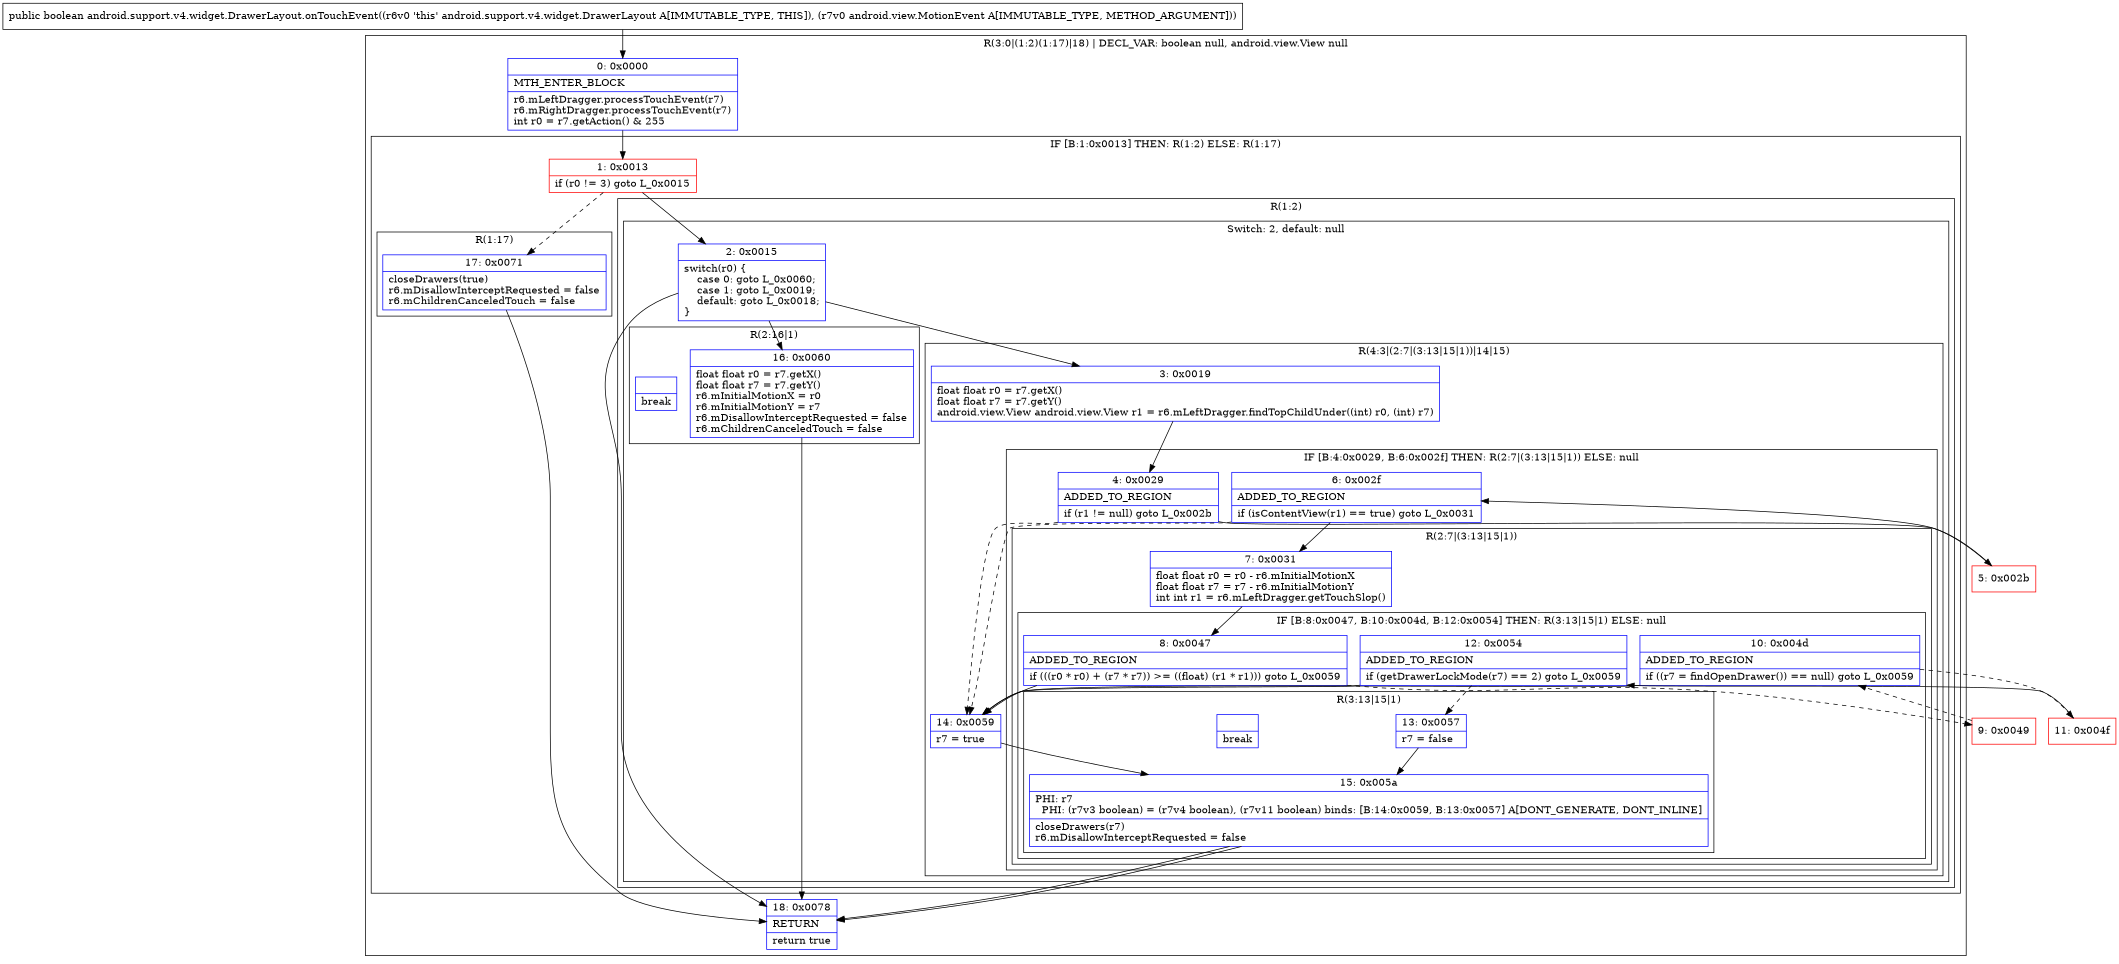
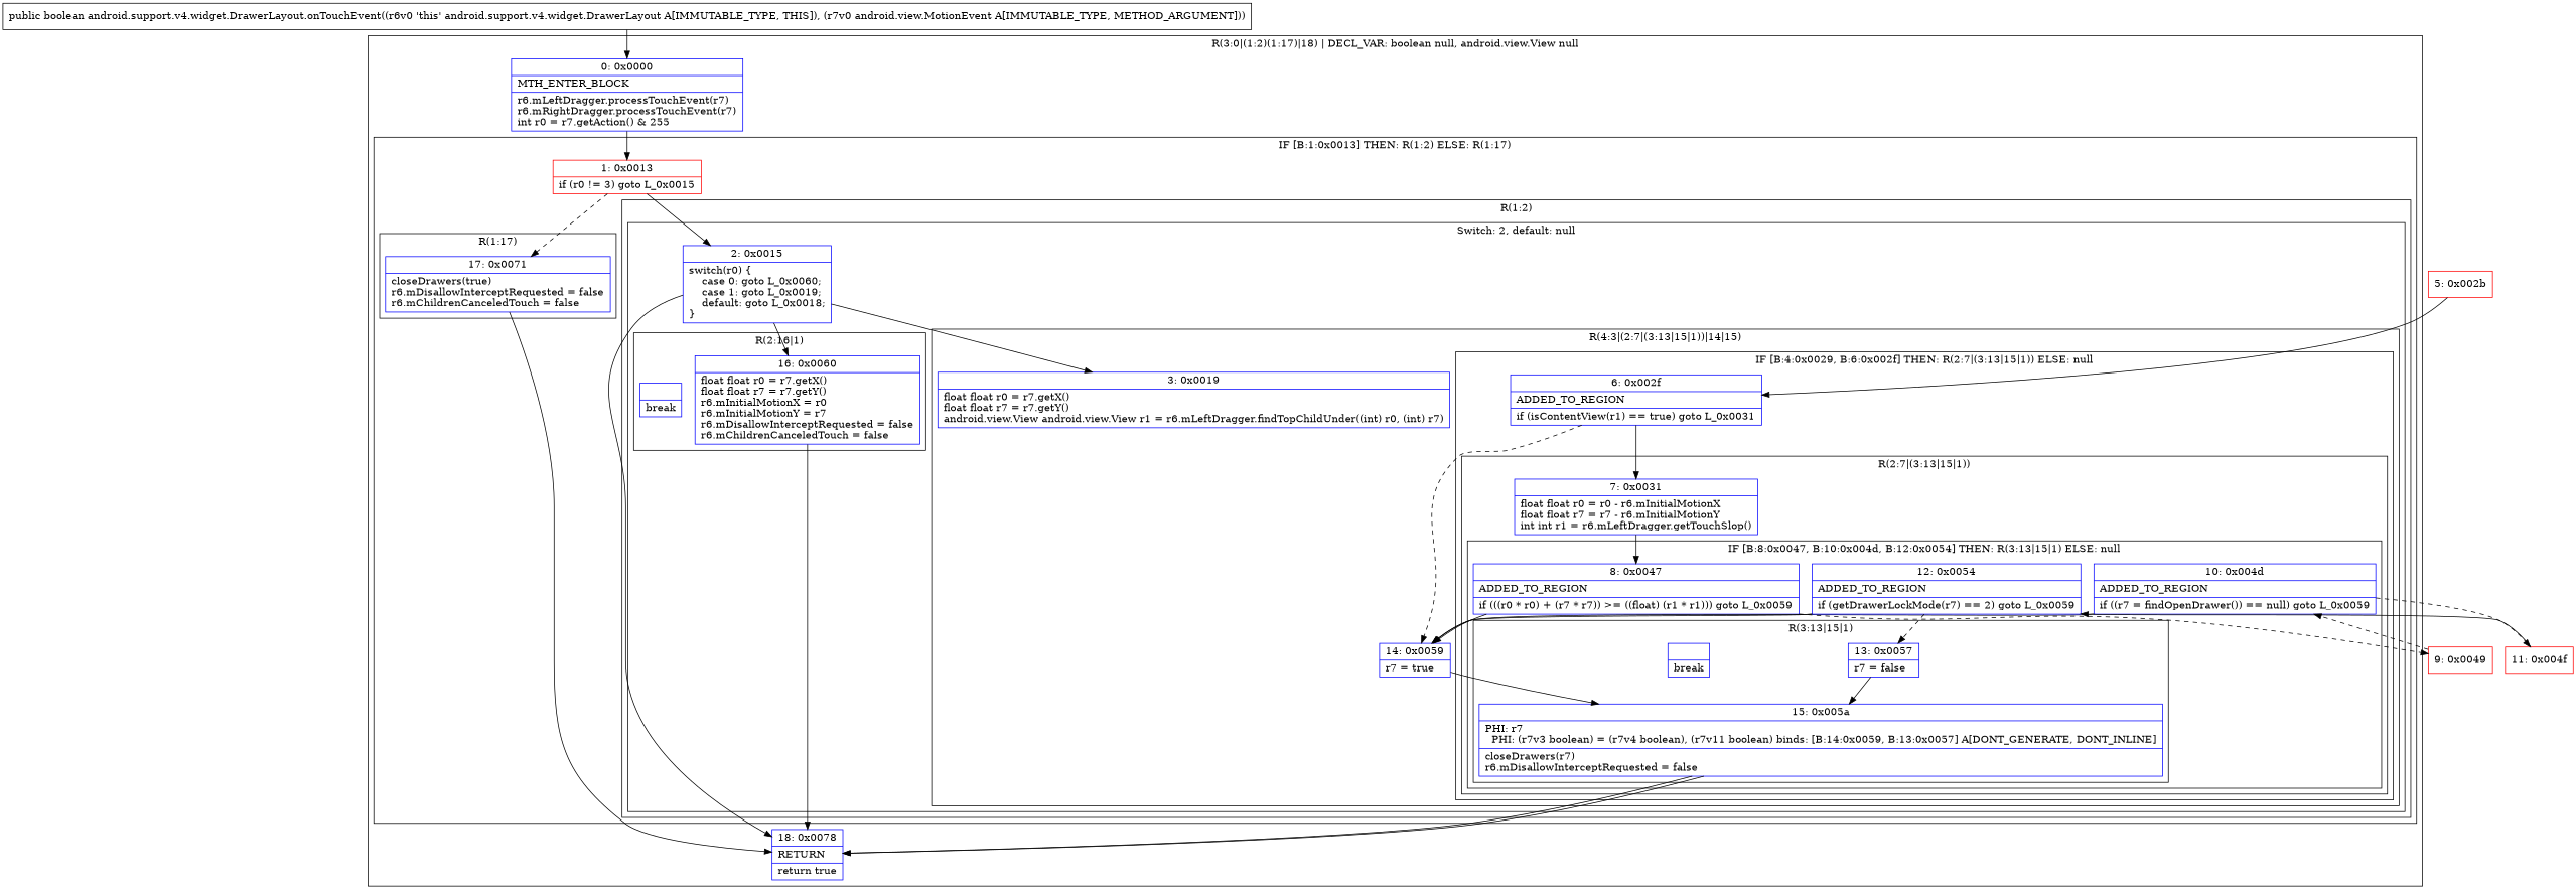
  digraph {
    node [color=blue shape=record]
    n1 [label="{16\:\ 0x0060|float float r0 = r7.getX()\lfloat float r7 = r7.getY()\lr6.mInitialMotionX = r0\lr6.mInitialMotionY = r7\lr6.mDisallowInterceptRequested = false\lr6.mChildrenCanceledTouch = false\l}"]
    n2 [label="{|break\l}"]
    n3 [label="{13\:\ 0x0057|r7 = false\l}"]
    n4 [label="{15\:\ 0x005a|PHI: r7 \l  PHI: (r7v3 boolean) = (r7v4 boolean), (r7v11 boolean) binds: [B:14:0x0059, B:13:0x0057] A[DONT_GENERATE, DONT_INLINE]\l|closeDrawers(r7)\lr6.mDisallowInterceptRequested = false\l}"]
    n5 [label="{|break\l}"]
    n6 [label="{8\:\ 0x0047|ADDED_TO_REGION\l|if (((r0 * r0) + (r7 * r7)) \>= ((float) (r1 * r1))) goto L_0x0059\l}"]
    n7 [label="{10\:\ 0x004d|ADDED_TO_REGION\l|if ((r7 = findOpenDrawer()) == null) goto L_0x0059\l}"]
    n8 [label="{12\:\ 0x0054|ADDED_TO_REGION\l|if (getDrawerLockMode(r7) == 2) goto L_0x0059\l}"]
    n9 [label="{7\:\ 0x0031|float float r0 = r0 \- r6.mInitialMotionX\lfloat float r7 = r7 \- r6.mInitialMotionY\lint int r1 = r6.mLeftDragger.getTouchSlop()\l}"]
-   n10 [label="{4\:\ 0x0029|ADDED_TO_REGION\l|if (r1 != null) goto L_0x002b\l}"]
    n11 [label="{6\:\ 0x002f|ADDED_TO_REGION\l|if (isContentView(r1) == true) goto L_0x0031\l}"]
    n12 [label="{3\:\ 0x0019|float float r0 = r7.getX()\lfloat float r7 = r7.getY()\landroid.view.View android.view.View r1 = r6.mLeftDragger.findTopChildUnder((int) r0, (int) r7)\l}"]
    n13 [label="{14\:\ 0x0059|r7 = true\l}"]
    n14 [label="{2\:\ 0x0015|switch(r0) \{\l    case 0: goto L_0x0060;\l    case 1: goto L_0x0019;\l    default: goto L_0x0018;\l\}\l}"]
    n15 [label="{17\:\ 0x0071|closeDrawers(true)\lr6.mDisallowInterceptRequested = false\lr6.mChildrenCanceledTouch = false\l}"]
    n16 [color=red label="{1\:\ 0x0013|if (r0 != 3) goto L_0x0015\l}"]
    n17 [label="{0\:\ 0x0000|MTH_ENTER_BLOCK\l|r6.mLeftDragger.processTouchEvent(r7)\lr6.mRightDragger.processTouchEvent(r7)\lint r0 = r7.getAction() & 255\l}"]
    n18 [label="{18\:\ 0x0078|RETURN\l|return true\l}"]
    n19 [color=red label="{9\:\ 0x0049}"]
    n20 [color=red label="{11\:\ 0x004f}"]
    n21 [color=red label="{5\:\ 0x002b}"]
    n22 [label="{public boolean android.support.v4.widget.DrawerLayout.onTouchEvent((r6v0 'this' android.support.v4.widget.DrawerLayout A[IMMUTABLE_TYPE, THIS]), (r7v0 android.view.MotionEvent A[IMMUTABLE_TYPE, METHOD_ARGUMENT])) }" color=""]
    subgraph cluster_1 {
      label="R(3:0|(1:2)(1:17)|18) | DECL_VAR: boolean null, android.view.View null\l"
      n17
      n18
      subgraph cluster_2 {
        label="IF [B:1:0x0013] THEN: R(1:2) ELSE: R(1:17)"
        n16
        subgraph cluster_3 {
          label="R(1:2)"
          subgraph cluster_4 {
            label="Switch: 2, default: null"
            n14
            subgraph cluster_5 {
              label="R(2:16|1)"
              n1
              n2
            }
            subgraph cluster_6 {
              label="R(4:3|(2:7|(3:13|15|1))|14|15)"
              n12
              n13
              subgraph cluster_7 {
                label="IF [B:4:0x0029, B:6:0x002f] THEN: R(2:7|(3:13|15|1)) ELSE: null"
-               n10
                n11
                subgraph cluster_8 {
                  label="R(2:7|(3:13|15|1))"
                  n9
                  subgraph cluster_9 {
                    label="IF [B:8:0x0047, B:10:0x004d, B:12:0x0054] THEN: R(3:13|15|1) ELSE: null"
                    n6
                    n7
                    n8
                    subgraph cluster_10 {
                      label="R(3:13|15|1)"
                      n3
                      n4
                      n5
                    }
                  }
                }
              }
            }
          }
        }
        subgraph cluster_11 {
          label="R(1:17)"
          n15
        }
      }
    }
    n1 -> n18
    n3 -> n4
    n4 -> n18
    n4 -> n18
    n6 -> n13
    n6 -> n19 [style=dashed]
    n7 -> n13
    n7 -> n20 [style=dashed]
    n8 -> n3 [style=dashed]
    n8 -> n13
    n9 -> n6
-   n10 -> n13 [style=dashed]
-   n10 -> n21
    n11 -> n9
    n11 -> n13 [style=dashed]
-   n12 -> n10
    n13 -> n4
    n14 -> n1
    n14 -> n12
    n14 -> n18
    n15 -> n18
    n16 -> n14
    n16 -> n15 [style=dashed]
    n17 -> n16
    n19 -> n7 [style=dashed]
    n20 -> n8
    n21 -> n11
    n22 -> n17
  }
